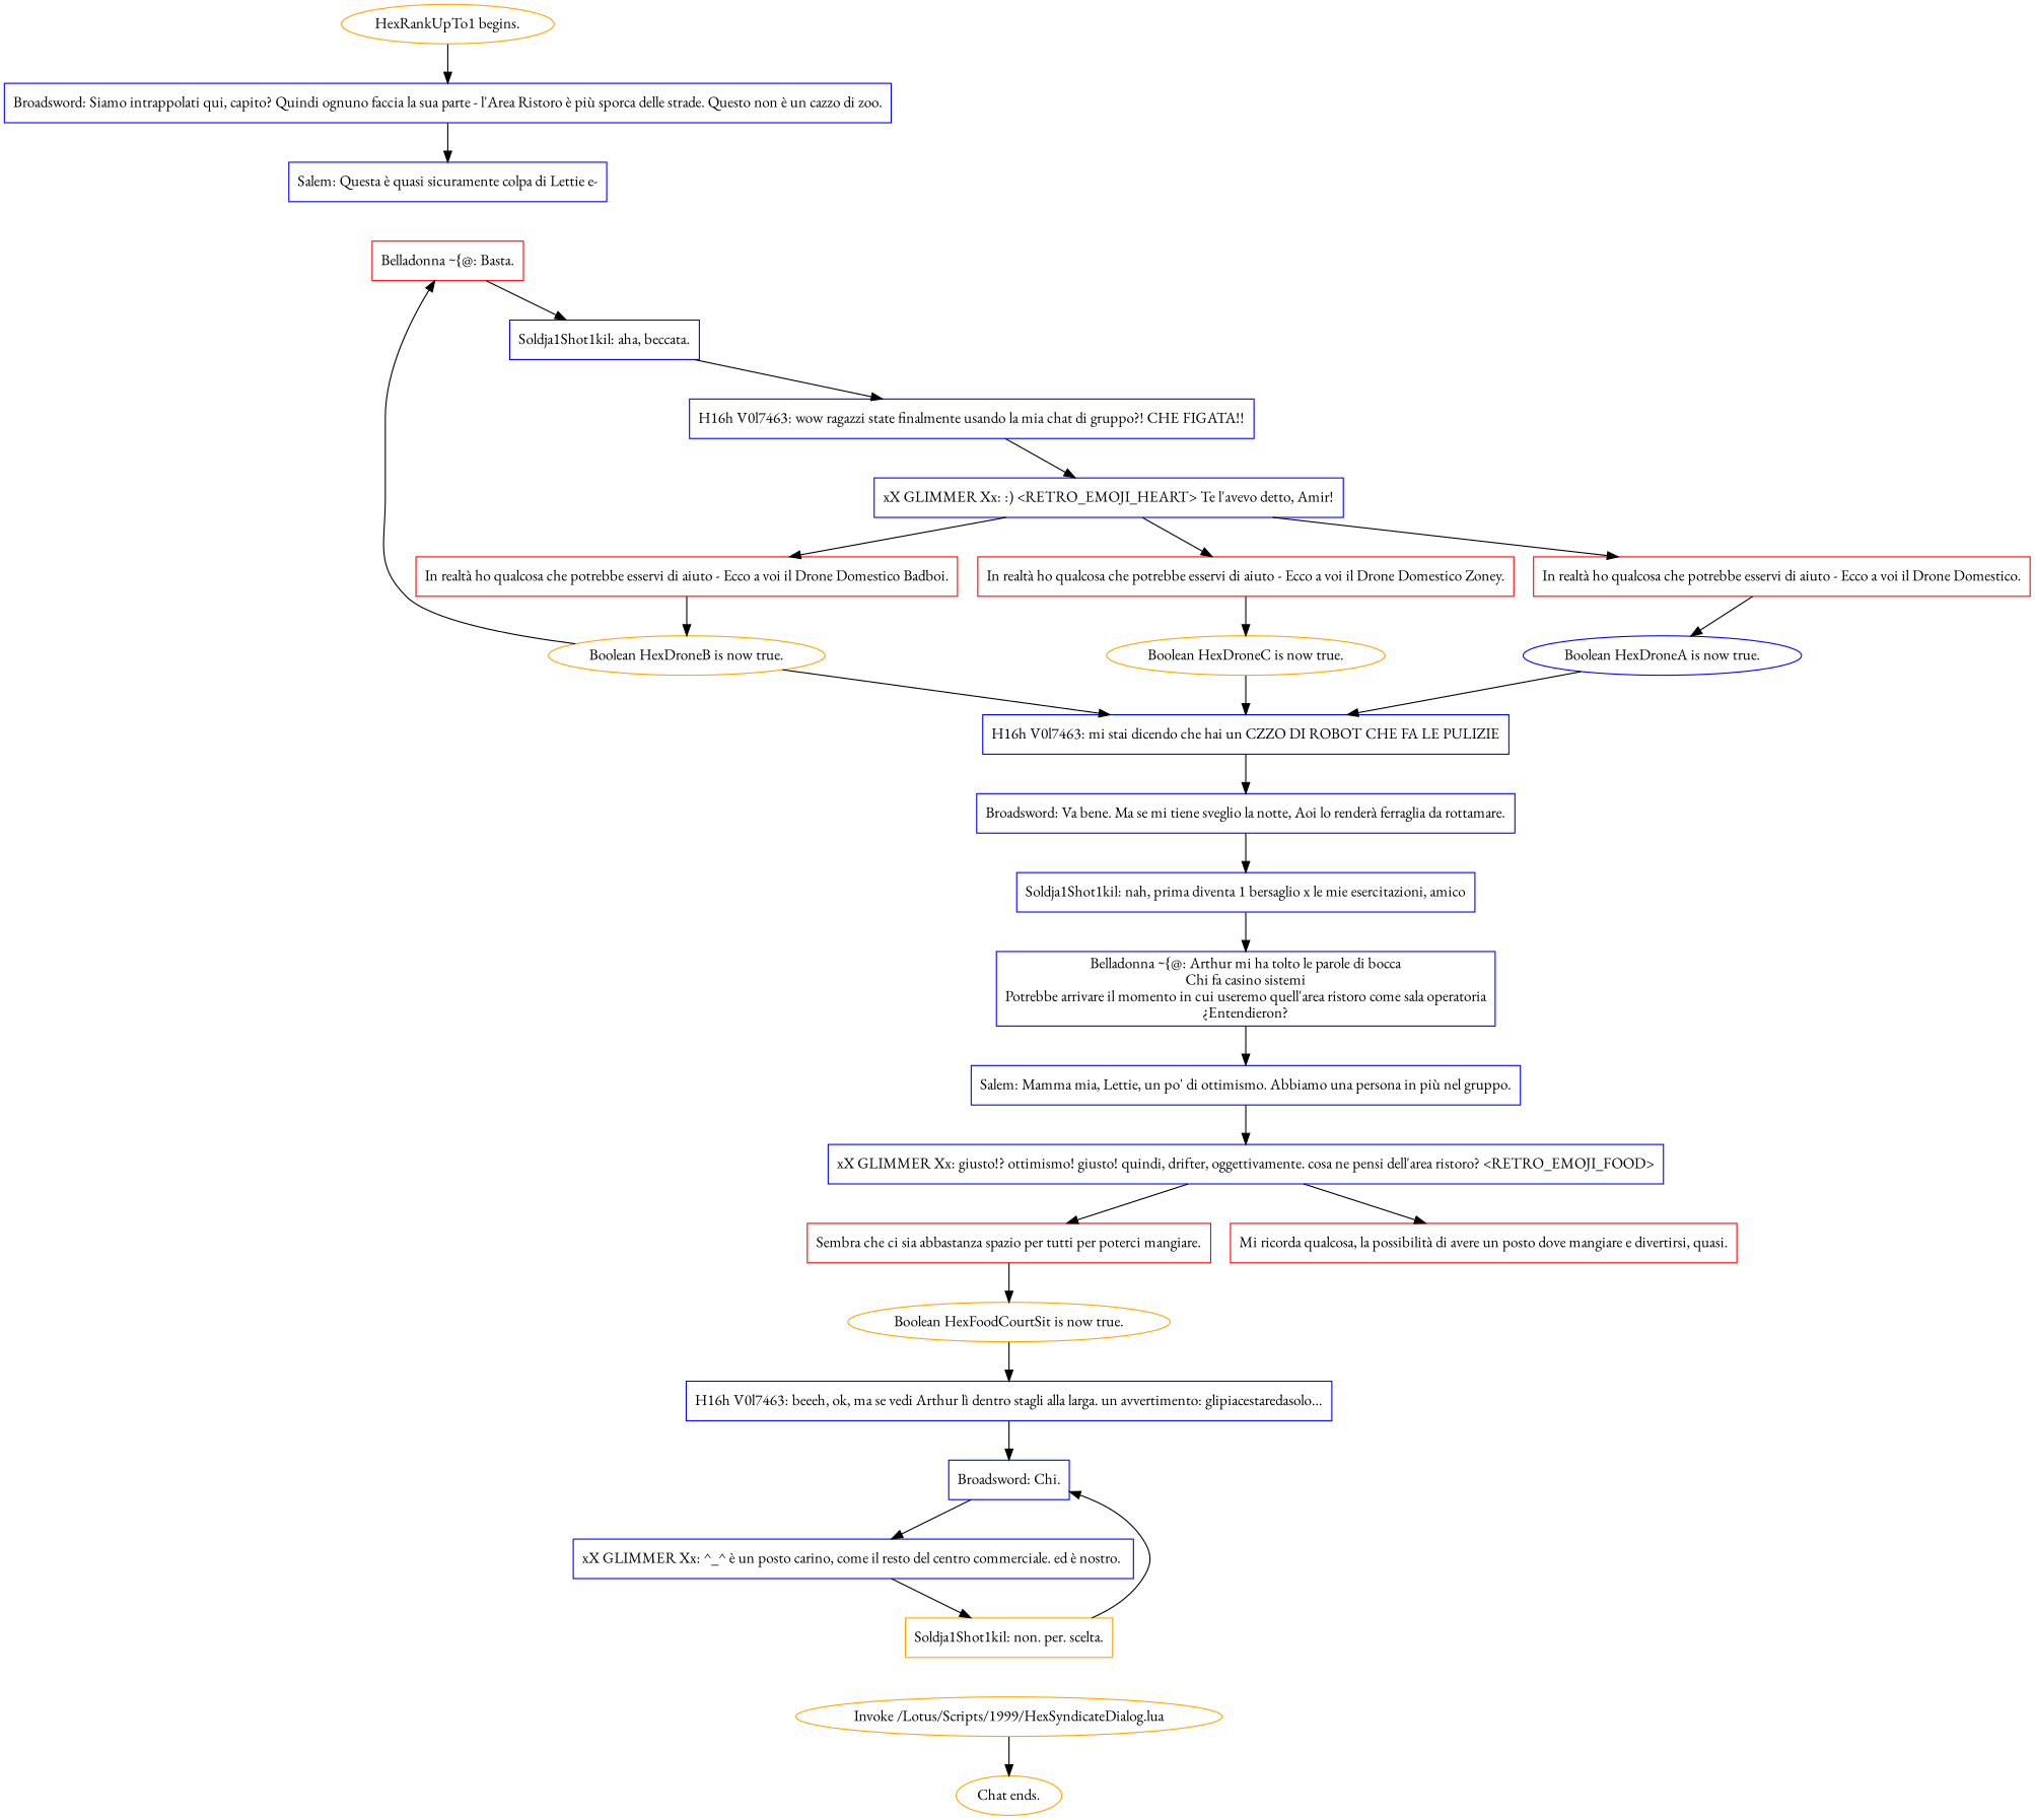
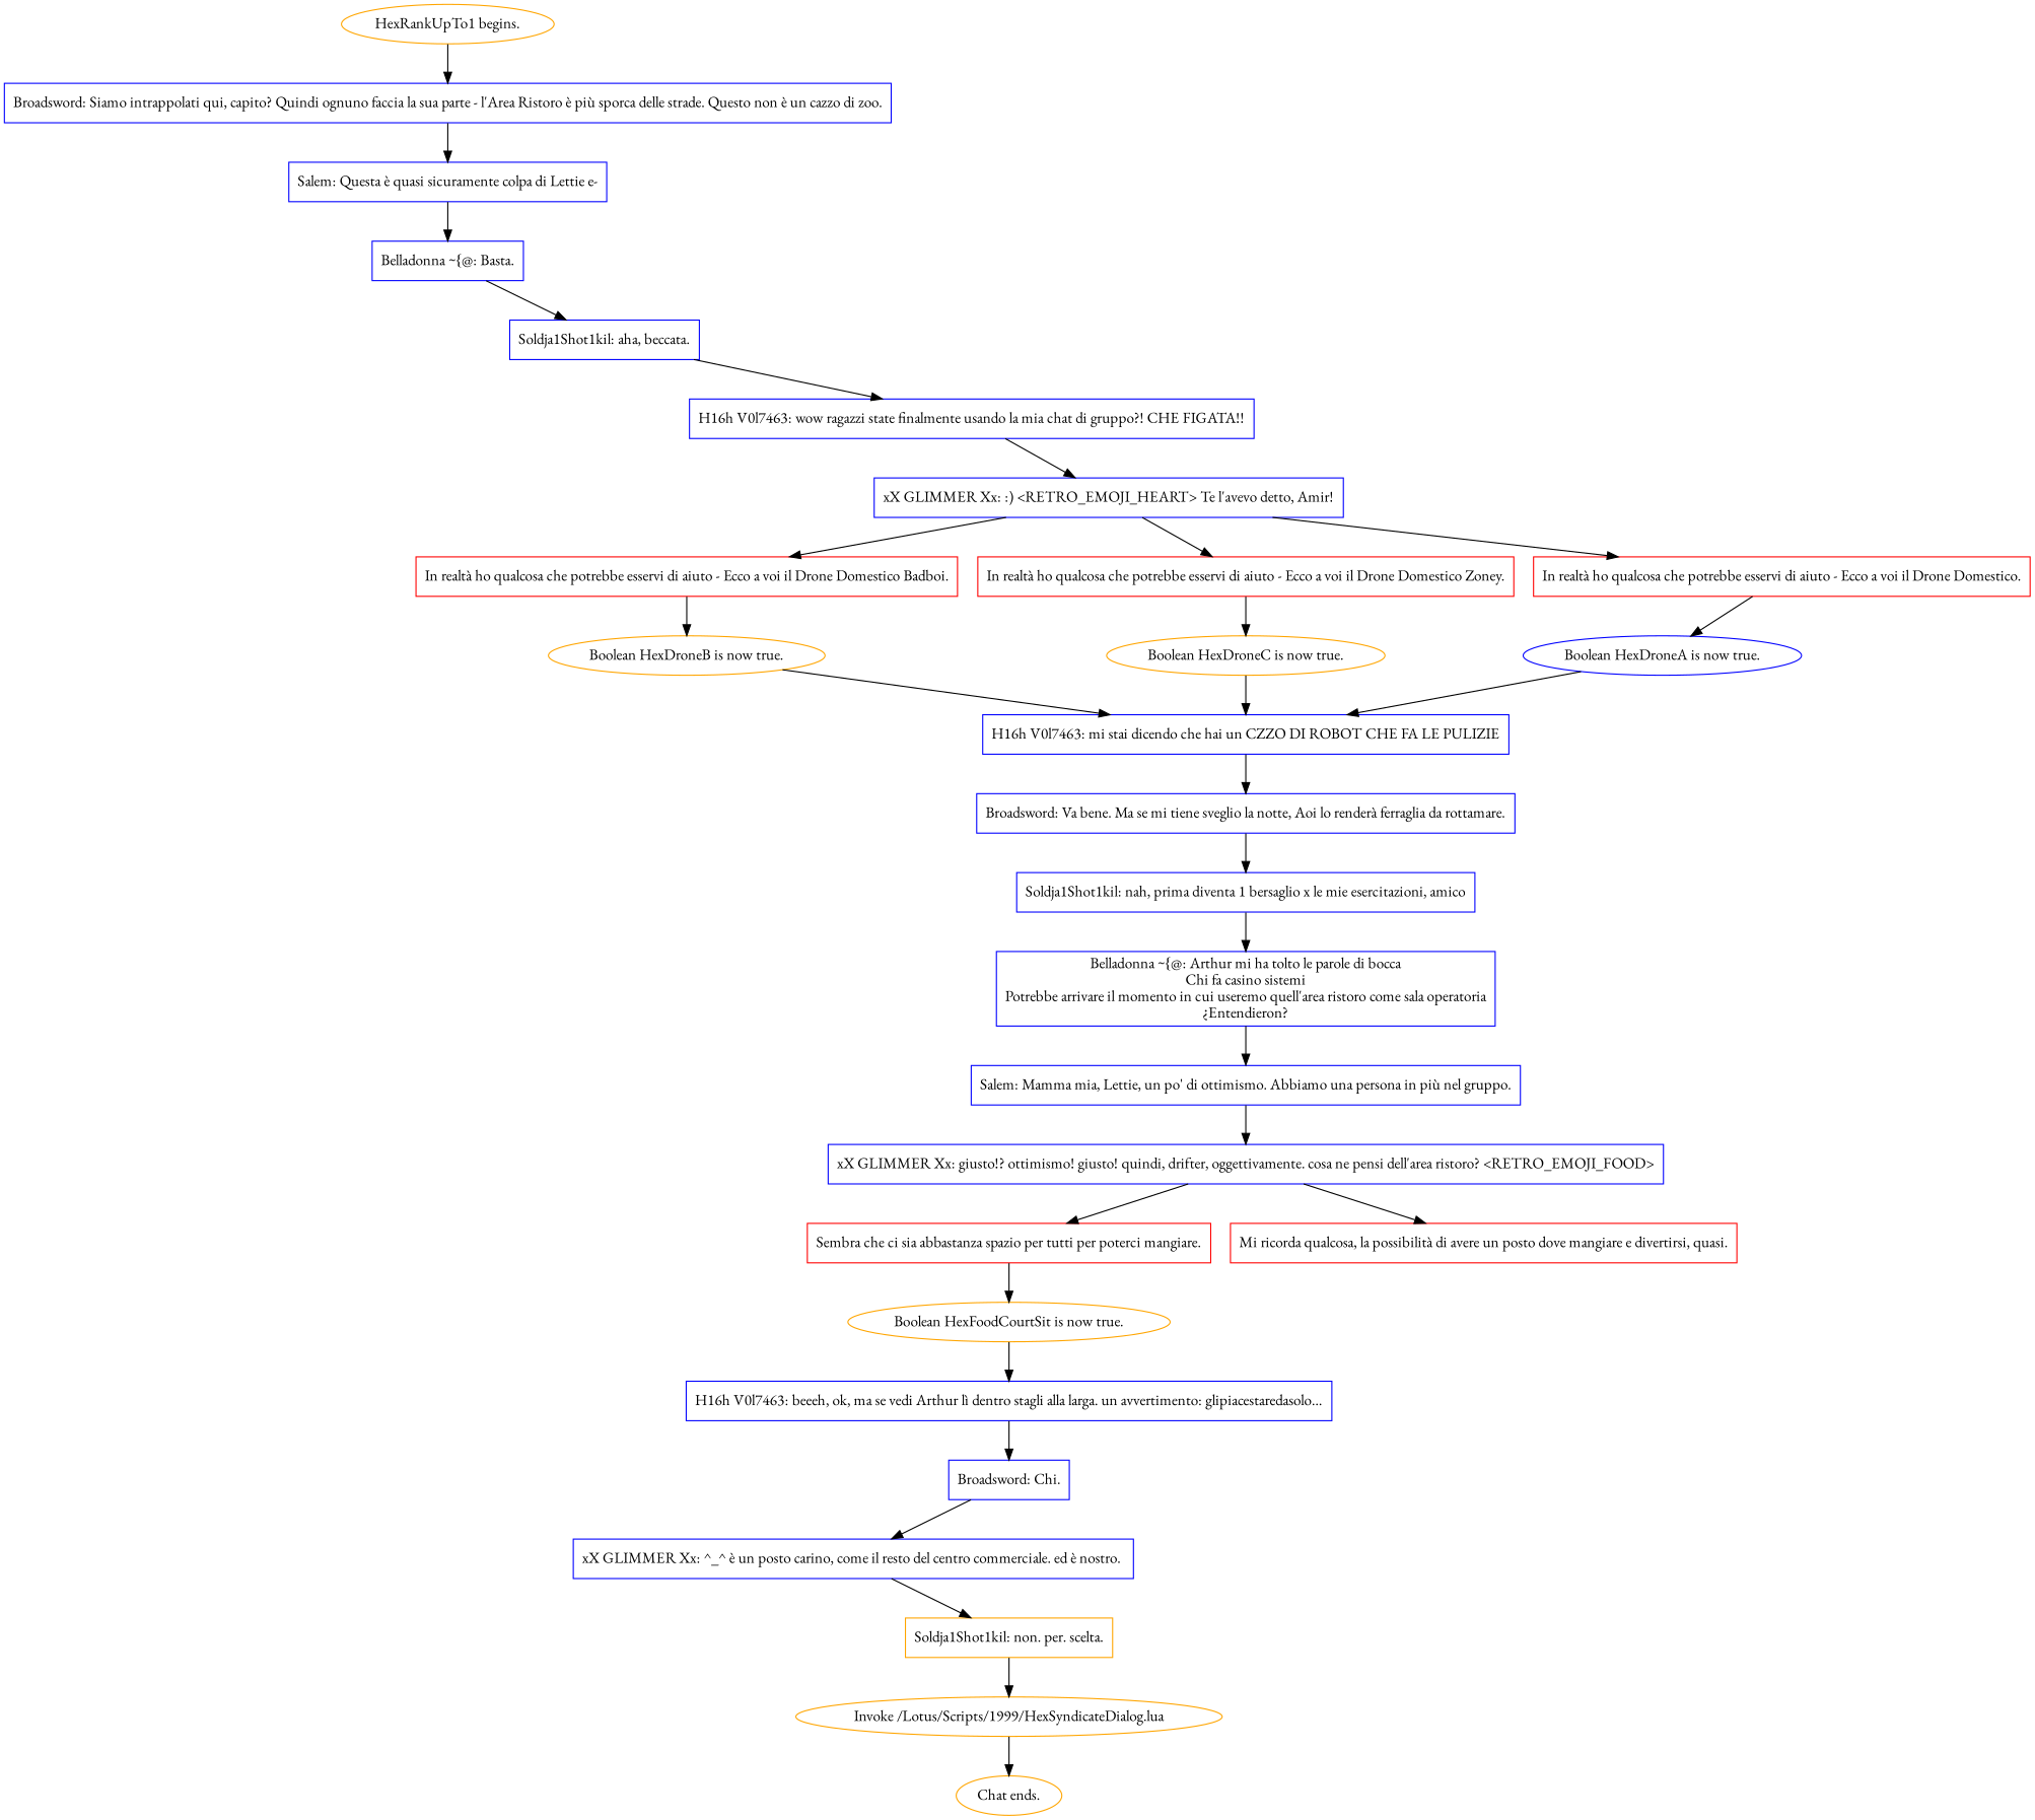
  digraph {
    fontname="EB Garamond"
    node [color=blue fontname="EB Garamond" shape=box]
    edge [fontname="EB Garamond"]
    "HexRankUpTo1 begins." [color=orange shape=""]
    n2 [label="Broadsword: Siamo intrappolati qui, capito? Quindi ognuno faccia la sua parte - l'Area Ristoro è più sporca delle strade. Questo non è un cazzo di zoo."]
    n3 [label="Salem: Questa è quasi sicuramente colpa di Lettie e-"]
-   n4 [color=red label="Belladonna ~{@: Basta."]
+   n4 [label="Belladonna ~{@: Basta."]
    n5 [label="Soldja1Shot1kil: aha, beccata."]
    n6 [label="H16h V0l7463: wow ragazzi state finalmente usando la mia chat di gruppo?! CHE FIGATA!!"]
    n7 [label="xX GLIMMER Xx: :) <RETRO_EMOJI_HEART> Te l'avevo detto, Amir!"]
    n8 [color=red label="In realtà ho qualcosa che potrebbe esservi di aiuto - Ecco a voi il Drone Domestico."]
    n9 [color=red label="In realtà ho qualcosa che potrebbe esservi di aiuto - Ecco a voi il Drone Domestico Badboi."]
    n10 [color=red label="In realtà ho qualcosa che potrebbe esservi di aiuto - Ecco a voi il Drone Domestico Zoney."]
    n11 [label="Boolean HexDroneA is now true." shape=""]
    n12 [color=orange label="Boolean HexDroneB is now true." shape=""]
    n13 [color=orange label="Boolean HexDroneC is now true." shape=""]
    n14 [label="H16h V0l7463: mi stai dicendo che hai un CZZO DI ROBOT CHE FA LE PULIZIE"]
    n15 [label="Broadsword: Va bene. Ma se mi tiene sveglio la notte, Aoi lo renderà ferraglia da rottamare."]
    n16 [label="Soldja1Shot1kil: nah, prima diventa 1 bersaglio x le mie esercitazioni, amico"]
    n17 [label="Belladonna ~{@: Arthur mi ha tolto le parole di bocca\nChi fa casino sistemi\nPotrebbe arrivare il momento in cui useremo quell'area ristoro come sala operatoria\n¿Entendieron?"]
    n18 [label="Salem: Mamma mia, Lettie, un po' di ottimismo. Abbiamo una persona in più nel gruppo."]
    n19 [label="xX GLIMMER Xx: giusto!? ottimismo! giusto! quindi, drifter, oggettivamente. cosa ne pensi dell'area ristoro? <RETRO_EMOJI_FOOD>"]
    n20 [color=red label="Sembra che ci sia abbastanza spazio per tutti per poterci mangiare."]
    n21 [color=red label="Mi ricorda qualcosa, la possibilità di avere un posto dove mangiare e divertirsi, quasi."]
    n22 [color=orange label="Boolean HexFoodCourtSit is now true." shape=""]
    n23 [label="H16h V0l7463: beeeh, ok, ma se vedi Arthur lì dentro stagli alla larga. un avvertimento: glipiacestaredasolo…"]
    n24 [label="Broadsword: Chi."]
    n25 [label="xX GLIMMER Xx: ^_^ è un posto carino, come il resto del centro commerciale. ed è nostro. "]
    n26 [color=orange label="Soldja1Shot1kil: non. per. scelta."]
    n27 [color=orange label="Invoke /Lotus/Scripts/1999/HexSyndicateDialog.lua" shape=""]
    "Chat ends." [color=orange shape=""]
    "HexRankUpTo1 begins." -> n2
    n2 -> n3
-   n12 -> n4
+   n3 -> n4
    n4 -> n5
    n5 -> n6
    n6 -> n7
    n7 -> n8
    n7 -> n9
    n7 -> n10
    n8 -> n11
    n9 -> n12
    n10 -> n13
    n11 -> n14
    n12 -> n14
    n13 -> n14
    n14 -> n15
    n15 -> n16
    n16 -> n17
    n17 -> n18
    n18 -> n19
    n19 -> n20
    n19 -> n21
    n20 -> n22
    n22 -> n23
    n23 -> n24
    n24 -> n25
    n25 -> n26
-   n26 -> n24
+   n26 -> n27
    n27 -> "Chat ends."
  }
